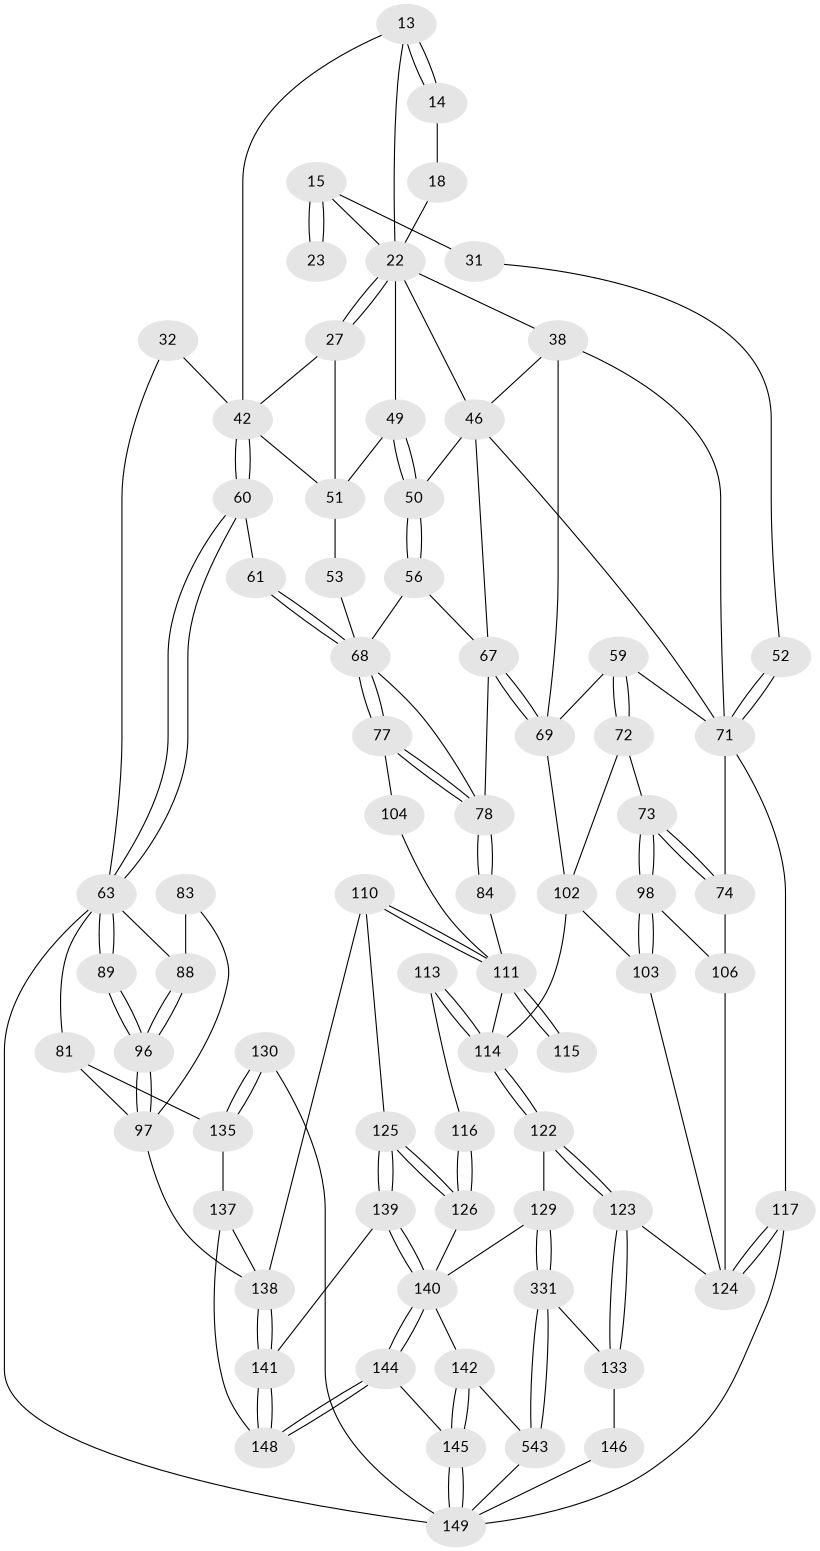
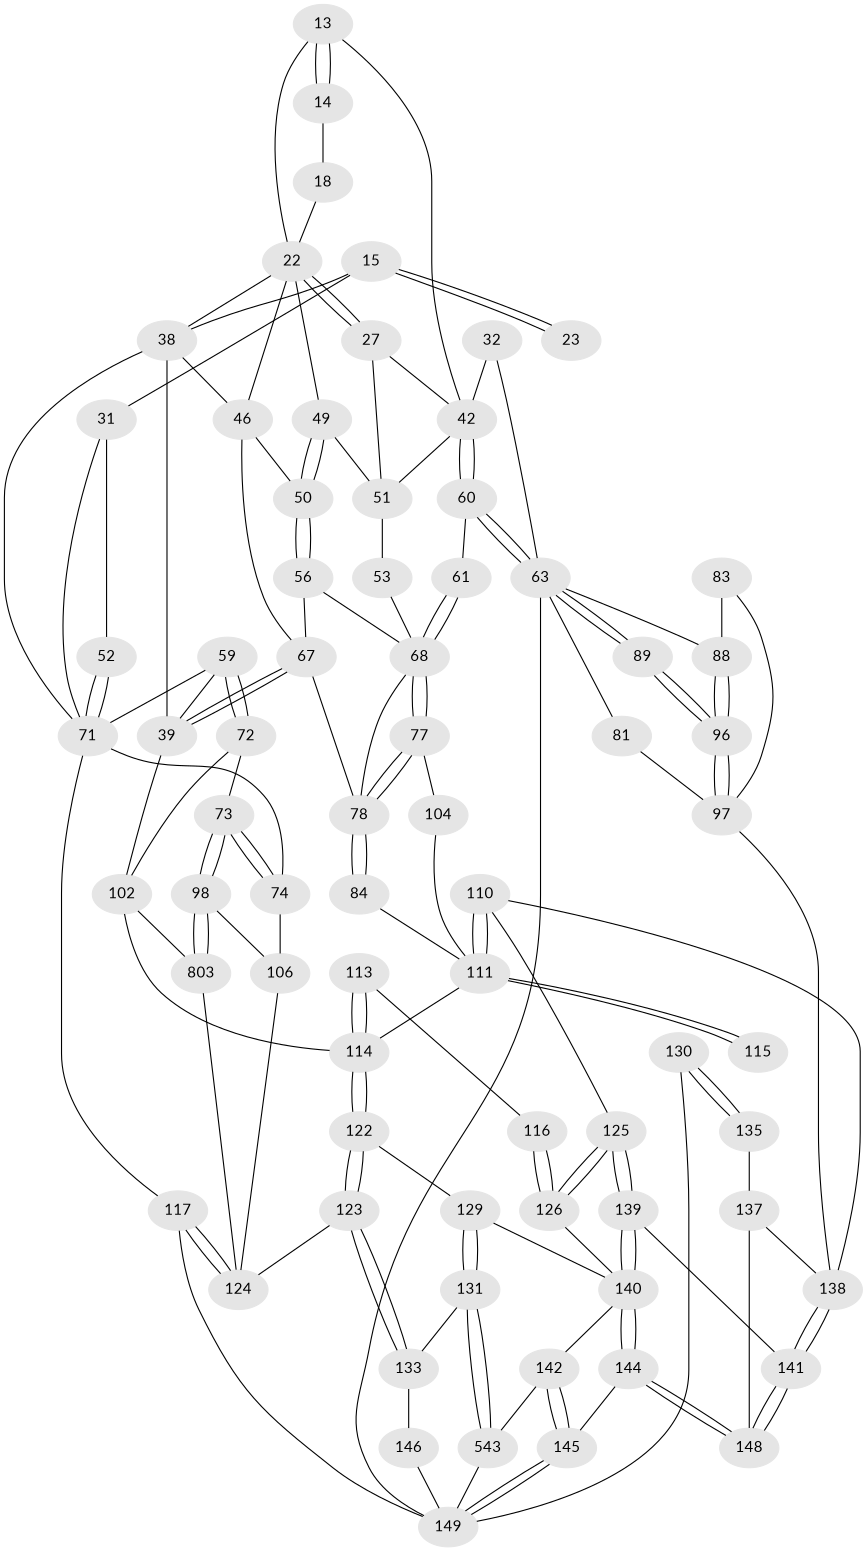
  graph {
    fontname=Lato
    node [color=gray90 fontname=Lato style=filled]
    edge [fontname=Lato]
    14 [super="+9"]
    13
    22 [super="+19+21"]
    42 [super="+33+12"]
    18 [super="+8"]
    27
    46 [super="+24"]
    49 [super="+29"]
    38 [super="+26"]
    51 [super="+44"]
    60
    15 [super="+5+6"]
    23
    31 [super="+17"]
    52
    71 [super="+70+41"]
    50
    67 [super="+57+47"]
-   69 [super="+58+48+45"]
+   69 [super="+58+48+45" label=39]
    53 [super="+43"]
    74
    117 [super="+93"]
    149 [super="+147+118+3"]
    32 [super="+11"]
    63 [super="+62+36+37"]
    81
    n27 [label=89]
    88 [super="+80"]
    102 [super="+76+75"]
    68 [super="+64+54"]
    61
    56
    78 [super="+65+66"]
    77
    59
    72
    73
    97 [super="+82"]
    135 [super="+120+119"]
    96
    84
    104 [super="+87"]
-   103
+   103 [label=803]
    114 [super="+112+91"]
    106 [super="+99+95"]
    124 [super="+107"]
    98
    111 [super="+105+90"]
    138 [super="+109"]
    137 [super="+121+136"]
    83
    115
    141
    122
    110
    125
    126
    139
    113
    116
    123
    129
    140 [super="+127+128"]
    133 [super="+132"]
-   131 [label=331]
+   131
    146 [super="+134"]
    142
    144
    n69 [label=543]
    130
    148
    145
    14 -- 18 [weight=2]
    13 -- 14
    13 -- 14
    13 -- 22
    13 -- 42
    22 -- 27
    22 -- 27
    22 -- 46
    22 -- 49
    22 -- 38
    42 -- 51
    42 -- 60
    42 -- 60
    18 -- 22 [weight=2]
    27 -- 42
    27 -- 51
    46 -- 50
    46 -- 67
    49 -- 51 [weight=2]
    49 -- 50
    49 -- 50
    38 -- 46
    38 -- 71
    38 -- 69 [weight=2]
    51 -- 53 [weight=2]
    60 -- 63
    60 -- 63
    60 -- 61
-   15 -- 22
+   15 -- 38
    15 -- 23 [weight=2]
    15 -- 23
    15 -- 31 [weight=2]
    31 -- 52
-   46 -- 71
+   31 -- 71
    52 -- 71 [weight=2]
    52 -- 71
    71 -- 74
    71 -- 117
    50 -- 56
    50 -- 56
    67 -- 69 [weight=2]
    67 -- 69
    67 -- 78
    69 -- 102
    53 -- 68
    74 -- 106
    117 -- 149
    117 -- 124
    117 -- 124
    32 -- 42 [weight=2]
    32 -- 63 [weight=2]
    63 -- 149 [weight=2]
    63 -- 81
    63 -- n27
    63 -- n27
    63 -- 88
    81 -- 97
-   81 -- 135
    n27 -- 96
    n27 -- 96
    88 -- 96
    88 -- 96
    102 -- 103
    102 -- 114 [weight=2]
    68 -- 78
    68 -- 77
    68 -- 77
    61 -- 68 [weight=2]
    61 -- 68
    56 -- 67
    56 -- 68
    78 -- 84 [weight=2]
    78 -- 84
    77 -- 78
    77 -- 78
    77 -- 104
    59 -- 71
    59 -- 69
    59 -- 72
    59 -- 72
    72 -- 102
    72 -- 73
    73 -- 74
    73 -- 74
    73 -- 98
    73 -- 98
    97 -- 138
    135 -- 137 [weight=2]
    96 -- 97
    96 -- 97
    84 -- 111
    104 -- 111
    103 -- 124
    114 -- 122
    114 -- 122
    106 -- 124
    98 -- 103
    98 -- 103
    98 -- 106
    111 -- 114
    111 -- 115 [weight=2]
    111 -- 115
    138 -- 141
    138 -- 141
    137 -- 138 [weight=2]
    137 -- 148
    83 -- 88 [weight=2]
    83 -- 97
    141 -- 148
    141 -- 148
    122 -- 123
    122 -- 123
    122 -- 129
    110 -- 111
    110 -- 111
    110 -- 138
    110 -- 125
    125 -- 126
    125 -- 126
    125 -- 139
    125 -- 139
    126 -- 140
    139 -- 141
    139 -- 140
    139 -- 140
    113 -- 114 [weight=2]
    113 -- 114
    113 -- 116
    116 -- 126
    116 -- 126
    123 -- 124
    123 -- 133
    123 -- 133
    129 -- 140
    129 -- 131
    129 -- 131
    140 -- 142
    140 -- 144
    140 -- 144
    133 -- 146 [weight=2]
    131 -- 133
    131 -- n69
    131 -- n69
    146 -- 149 [weight=2]
    142 -- n69
    142 -- 145
    142 -- 145
    144 -- 148
    144 -- 148
    144 -- 145
    n69 -- 149
    130 -- 149 [weight=2]
    130 -- 135 [weight=2]
    130 -- 135
    145 -- 149
    145 -- 149
  }
